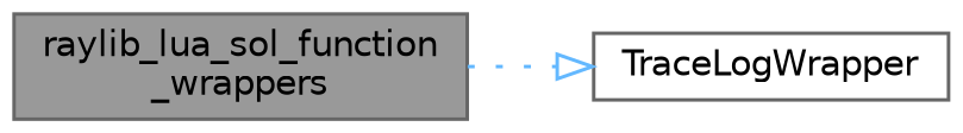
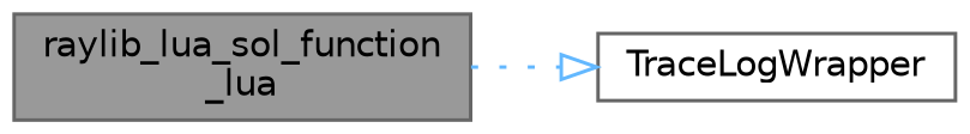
  digraph {
    rankdir=LR
    node [fontname=Helvetica fontsize=10 shape=box style=filled]
-   n1 [color=gray40 fillcolor=grey60 fontcolor=black height=0.2 label="raylib_lua_sol_function\l_wrappers" width=0.4]
+   n1 [color=gray40 fillcolor=grey60 fontcolor=black height=0.2 label="raylib_lua_sol_function\l_lua" width=0.4]
    n2 [color=grey40 fillcolor=white height=0.2 label=TraceLogWrapper width=0.4]
    n1 -> n2 [color=steelblue1 fontname=Helvetica fontsize=10 labelfontname=Helvetica labelfontsize=10 style=dotted arrowhead=onormal]
  }
